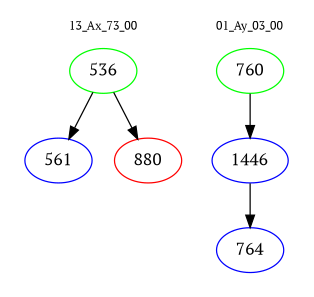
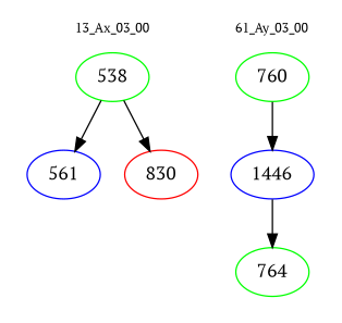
  digraph {
    fontname="PT Serif"
    node [color=blue fontname="PT Serif"]
    edge [color=black fontname="PT Serif"]
-   n1 [color=green label=536]
+   n1 [color=green label=538]
    n2 [label=561]
-   n3 [color=red label=880]
+   n3 [color=red label=830]
    n4 [color=green label=760]
-   n5 [label=764]
+   n5 [color=green label=764]
    n6 [label=1446]
    subgraph cluster_1 {
      color=white
      fontsize=10
-     label="13_Ax_73_00"
+     label="13_Ax_03_00"
      n1
      n2
      n3
    }
    subgraph cluster_2 {
      color=white
      fontsize=10
-     label="01_Ay_03_00"
+     label="61_Ay_03_00"
      n4
      n5
      n6
    }
    n1 -> n2
    n1 -> n3
    n4 -> n6
    n6 -> n5
  }
